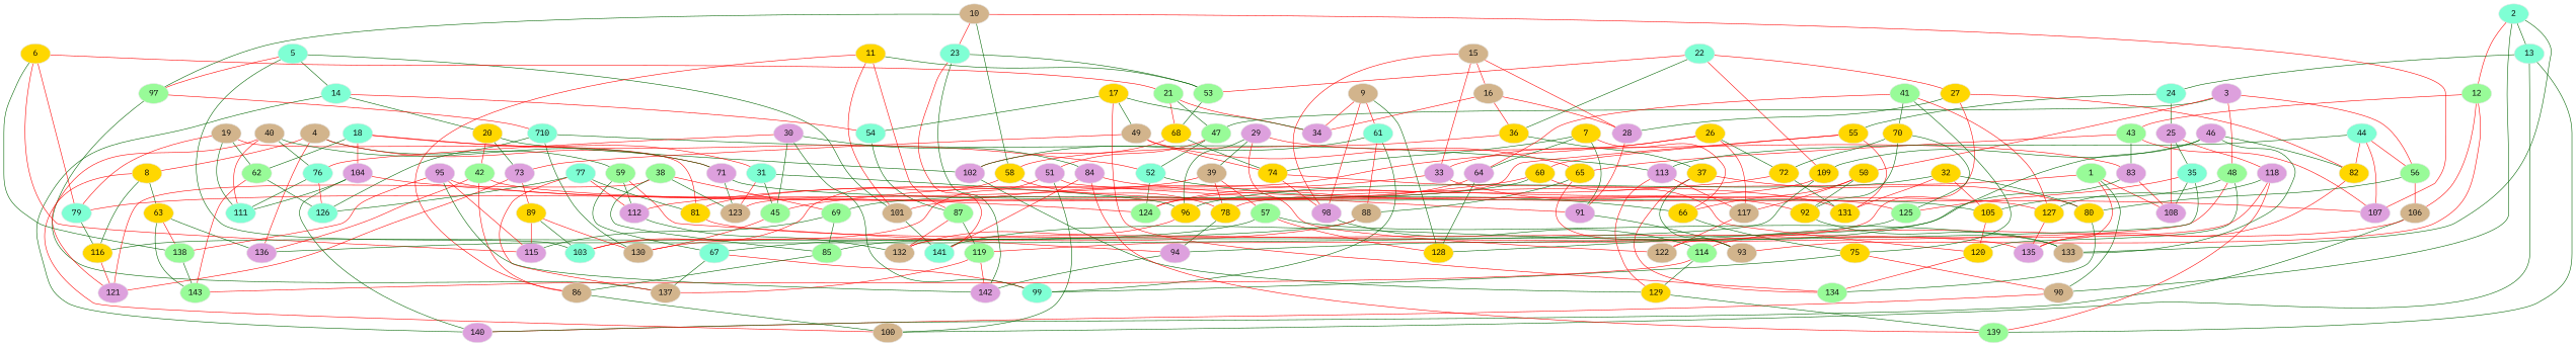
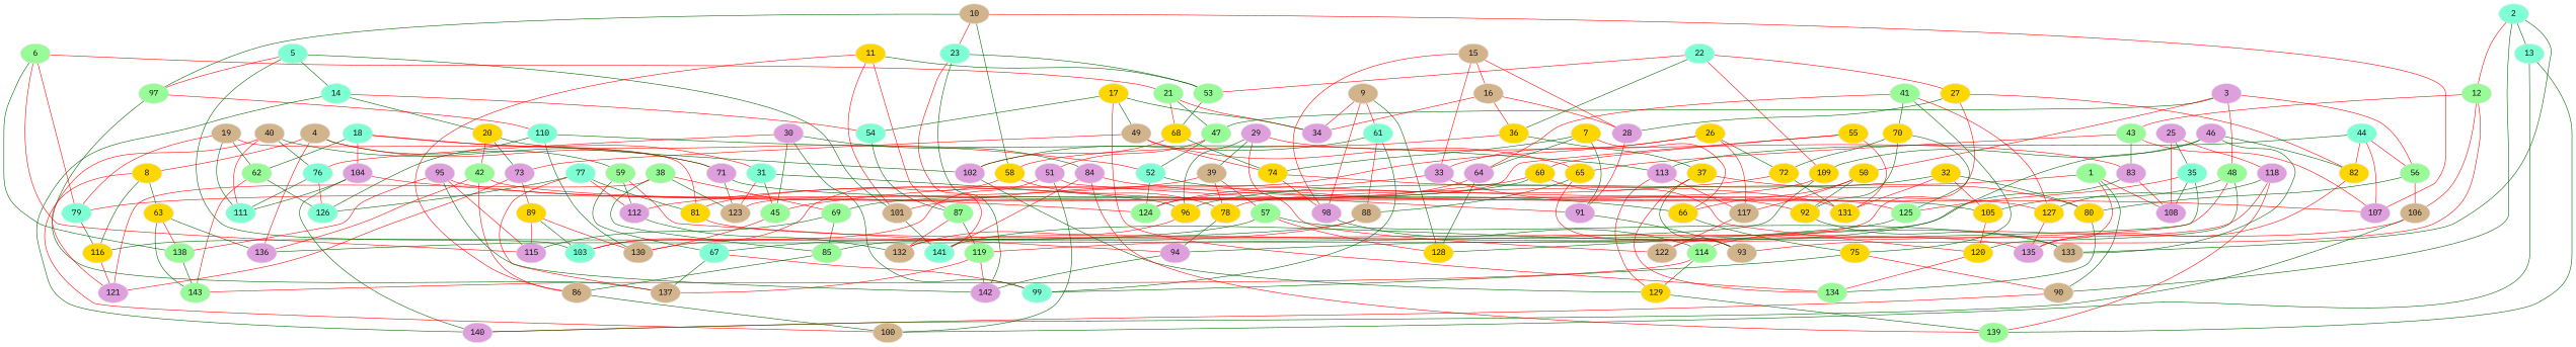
  graph {
    fontname="IBM Plex Mono"
    node [color=gray90 fillcolor=gold fontname="IBM Plex Mono" style=filled]
    edge [color=red fontname="IBM Plex Mono"]
    1 [fillcolor=palegreen]
    78
    90 [fillcolor=tan]
    108 [fillcolor=plum]
    135 [fillcolor=plum]
    94 [fillcolor=plum]
    140 [fillcolor=plum]
    2 [fillcolor=aquamarine]
    12 [fillcolor=palegreen]
    13 [fillcolor=aquamarine]
    133 [fillcolor=tan]
    43 [fillcolor=palegreen]
    93 [fillcolor=tan]
    106 [fillcolor=tan]
    100 [fillcolor=tan]
-   24 [fillcolor=aquamarine]
    139 [fillcolor=palegreen]
    3 [fillcolor=plum]
    47 [fillcolor=palegreen]
    48 [fillcolor=palegreen]
    50
    56 [fillcolor=palegreen]
    52 [fillcolor=aquamarine]
    51 [fillcolor=plum]
    105
    119 [fillcolor=palegreen]
    120
    66
    117 [fillcolor=tan]
    92
    80
    4 [fillcolor=tan]
    8
    59 [fillcolor=palegreen]
    71 [fillcolor=plum]
    136 [fillcolor=plum]
    63
    116
    67 [fillcolor=aquamarine]
    112 [fillcolor=plum]
    123 [fillcolor=tan]
    5 [fillcolor=aquamarine]
    14 [fillcolor=aquamarine]
    97 [fillcolor=palegreen]
    101 [fillcolor=tan]
    103 [fillcolor=aquamarine]
    54 [fillcolor=aquamarine]
    20
    137 [fillcolor=tan]
-   110 [fillcolor=aquamarine label=710]
+   110 [fillcolor=aquamarine]
    141 [fillcolor=aquamarine]
-   6
+   6 [fillcolor=palegreen]
    21 [fillcolor=palegreen]
    79 [fillcolor=aquamarine]
    115 [fillcolor=plum]
    138 [fillcolor=palegreen]
    34 [fillcolor=plum]
    68
    143 [fillcolor=palegreen]
    64 [fillcolor=plum]
    7
    91 [fillcolor=plum]
    74
    87 [fillcolor=palegreen]
    128
    124 [fillcolor=palegreen]
    75
    121 [fillcolor=plum]
    9 [fillcolor=tan]
    61 [fillcolor=aquamarine]
    98 [fillcolor=plum]
    102 [fillcolor=plum]
    99 [fillcolor=aquamarine]
    88 [fillcolor=tan]
    114 [fillcolor=palegreen]
    10 [fillcolor=tan]
    23 [fillcolor=aquamarine]
    58
    107 [fillcolor=plum]
    53 [fillcolor=palegreen]
    142 [fillcolor=plum]
    11
    86 [fillcolor=tan]
    132 [fillcolor=tan]
    83 [fillcolor=plum]
    65
    25 [fillcolor=plum]
    55
    42 [fillcolor=palegreen]
    73 [fillcolor=plum]
    15 [fillcolor=tan]
    16 [fillcolor=tan]
    28 [fillcolor=plum]
    33 [fillcolor=plum]
    36
    45 [fillcolor=palegreen]
    37
    17
    49 [fillcolor=tan]
    134 [fillcolor=palegreen]
    18 [fillcolor=aquamarine]
    31 [fillcolor=aquamarine]
    62 [fillcolor=palegreen]
    104 [fillcolor=plum]
    96
    126 [fillcolor=aquamarine]
    111 [fillcolor=aquamarine]
    19 [fillcolor=tan]
    81
    127
    89
    129
    22 [fillcolor=aquamarine]
    27
    109
    82
    35 [fillcolor=aquamarine]
    118 [fillcolor=plum]
    131
    60
    122 [fillcolor=tan]
    125 [fillcolor=palegreen]
    26
    72
    29 [fillcolor=plum]
    39 [fillcolor=tan]
    57 [fillcolor=palegreen]
    85 [fillcolor=palegreen]
    30 [fillcolor=plum]
    76 [fillcolor=aquamarine]
    84 [fillcolor=plum]
    130 [fillcolor=tan]
    32
    38 [fillcolor=palegreen]
    69 [fillcolor=palegreen]
    40 [fillcolor=tan]
    41 [fillcolor=palegreen]
    70
    44 [fillcolor=aquamarine]
    113 [fillcolor=plum]
    46 [fillcolor=plum]
    77 [fillcolor=aquamarine]
    95 [fillcolor=plum]
    1 -- 78
    1 -- 90 [color=darkgreen]
    1 -- 108
    1 -- 135
    78 -- 94 [color=darkgreen]
    90 -- 140
    94 -- 142 [color=darkgreen]
    2 -- 90 [color=darkgreen]
    2 -- 12
    2 -- 13 [color=darkgreen]
    2 -- 133 [color=darkgreen]
    12 -- 43
    12 -- 93
    12 -- 106
    13 -- 100 [color=darkgreen]
-   13 -- 24 [color=darkgreen]
    13 -- 139 [color=darkgreen]
    43 -- 107
    43 -- 83 [color=darkgreen]
    43 -- 65
    106 -- 140 [color=darkgreen]
    106 -- 114
-   24 -- 25 [color=darkgreen]
-   24 -- 55 [color=darkgreen]
    3 -- 47 [color=darkgreen]
    3 -- 48
    3 -- 50
    3 -- 56
    47 -- 52 [color=darkgreen]
    47 -- 51
    48 -- 105 [color=darkgreen]
    48 -- 119
    48 -- 120 [color=darkgreen]
    50 -- 66
    50 -- 117
    50 -- 92 [color=darkgreen]
    56 -- 106
    56 -- 80 [color=darkgreen]
    52 -- 66 [color=darkgreen]
    52 -- 124 [color=darkgreen]
    51 -- 100 [color=darkgreen]
    51 -- 103
    51 -- 91
    105 -- 120
    119 -- 137
    119 -- 142
    120 -- 134
    66 -- 75 [color=darkgreen]
    117 -- 122
    92 -- 133 [color=darkgreen]
    80 -- 134 [color=darkgreen]
    4 -- 8
    4 -- 59 [color=darkgreen]
    4 -- 71
    4 -- 136
    8 -- 100
    8 -- 63 [color=darkgreen]
    8 -- 116 [color=darkgreen]
    59 -- 94
    59 -- 67 [color=darkgreen]
    59 -- 112 [color=darkgreen]
    71 -- 105 [color=darkgreen]
    71 -- 123 [color=darkgreen]
    63 -- 136 [color=darkgreen]
    63 -- 138
    63 -- 143 [color=darkgreen]
    116 -- 121
    67 -- 137 [color=darkgreen]
    67 -- 99
    112 -- 132 [color=darkgreen]
    5 -- 14 [color=darkgreen]
    5 -- 97
    5 -- 101 [color=darkgreen]
    5 -- 103 [color=darkgreen]
    14 -- 140 [color=darkgreen]
    14 -- 54
    14 -- 20 [color=darkgreen]
    97 -- 137 [color=darkgreen]
    97 -- 110
    101 -- 141 [color=darkgreen]
    54 -- 87 [color=darkgreen]
    20 -- 102 [color=darkgreen]
    20 -- 42
    20 -- 73 [color=darkgreen]
    110 -- 126 [color=darkgreen]
    110 -- 130 [color=darkgreen]
    110 -- 113 [color=darkgreen]
    6 -- 21
    6 -- 79
    6 -- 115
    6 -- 138 [color=darkgreen]
    21 -- 47 [color=darkgreen]
    21 -- 34
    21 -- 68
    79 -- 116 [color=darkgreen]
    138 -- 143 [color=darkgreen]
    68 -- 74 [color=darkgreen]
    68 -- 102
    64 -- 128 [color=darkgreen]
    64 -- 124
    7 -- 66
    7 -- 64 [color=darkgreen]
    7 -- 91 [color=darkgreen]
    7 -- 74 [color=darkgreen]
    91 -- 93 [color=darkgreen]
    74 -- 98
    74 -- 131
    87 -- 119 [color=darkgreen]
    87 -- 132
    75 -- 90
    75 -- 99 [color=darkgreen]
    9 -- 34
    9 -- 128 [color=darkgreen]
    9 -- 61
    9 -- 98
    61 -- 102 [color=darkgreen]
    61 -- 99 [color=darkgreen]
    61 -- 88
    98 -- 114 [color=darkgreen]
    102 -- 129 [color=darkgreen]
    88 -- 116 [color=darkgreen]
    88 -- 130
    114 -- 143
    114 -- 129 [color=darkgreen]
    10 -- 97 [color=darkgreen]
    10 -- 23
    10 -- 58 [color=darkgreen]
    10 -- 107
    23 -- 141
    23 -- 53 [color=darkgreen]
    23 -- 142 [color=darkgreen]
    58 -- 78
    58 -- 103
    53 -- 68 [color=darkgreen]
    11 -- 101
    11 -- 87
    11 -- 53 [color=darkgreen]
    11 -- 86
    86 -- 100 [color=darkgreen]
    83 -- 108
    83 -- 85 [color=darkgreen]
    65 -- 93
    65 -- 88 [color=darkgreen]
    25 -- 108
    25 -- 35 [color=darkgreen]
    25 -- 118
    55 -- 123
    55 -- 131
    55 -- 60
    42 -- 136
    42 -- 86
    42 -- 127
    73 -- 121
    73 -- 89
    15 -- 98
    15 -- 16
    15 -- 28
    15 -- 33
    16 -- 34
    16 -- 28
    16 -- 36
    28 -- 91
    33 -- 92
    33 -- 45
    36 -- 58
    36 -- 37 [color=darkgreen]
    45 -- 130
    37 -- 93 [color=darkgreen]
    37 -- 80
    37 -- 134
    17 -- 54 [color=darkgreen]
    17 -- 34 [color=darkgreen]
    17 -- 49 [color=darkgreen]
    17 -- 134
    49 -- 74
    49 -- 65
    49 -- 73
    18 -- 52
    18 -- 31
    18 -- 62 [color=darkgreen]
    18 -- 104
    31 -- 123
    31 -- 45 [color=darkgreen]
    31 -- 96 [color=darkgreen]
    62 -- 143
    62 -- 126 [color=darkgreen]
    104 -- 140 [color=darkgreen]
    104 -- 124
    104 -- 111 [color=darkgreen]
    96 -- 132
    19 -- 79
    19 -- 62 [color=darkgreen]
    19 -- 111 [color=darkgreen]
    19 -- 81
    81 -- 135
    127 -- 135
    89 -- 103 [color=darkgreen]
    89 -- 115
    89 -- 130
    129 -- 139 [color=darkgreen]
    22 -- 53
    22 -- 36 [color=darkgreen]
    22 -- 27
    22 -- 109
    27 -- 132
    27 -- 28 [color=darkgreen]
    27 -- 82
    109 -- 136 [color=darkgreen]
    109 -- 124
    82 -- 135
    35 -- 108 [color=darkgreen]
    35 -- 94 [color=darkgreen]
    35 -- 125
    118 -- 139
    118 -- 127 [color=darkgreen]
    118 -- 122
    60 -- 120
    60 -- 112
    60 -- 69 [color=darkgreen]
    125 -- 128 [color=darkgreen]
    26 -- 117
    26 -- 33
    26 -- 81
    26 -- 72 [color=darkgreen]
    72 -- 101
    72 -- 131 [color=darkgreen]
    29 -- 83
    29 -- 96 [color=darkgreen]
    29 -- 122
    29 -- 39 [color=darkgreen]
    39 -- 78
    39 -- 79
    39 -- 57
    57 -- 133 [color=darkgreen]
    57 -- 67 [color=darkgreen]
    57 -- 128
    85 -- 86 [color=darkgreen]
    30 -- 99 [color=darkgreen]
    30 -- 45 [color=darkgreen]
    30 -- 76
    30 -- 84 [color=darkgreen]
    76 -- 126
    76 -- 111 [color=darkgreen]
    84 -- 139
    84 -- 141
    84 -- 107
    32 -- 105
    32 -- 80 [color=darkgreen]
    32 -- 96 [color=darkgreen]
    32 -- 131
    38 -- 123 [color=darkgreen]
    38 -- 121
    38 -- 85 [color=darkgreen]
    38 -- 69
    69 -- 115 [color=darkgreen]
    69 -- 85 [color=darkgreen]
    40 -- 71 [color=darkgreen]
    40 -- 121
    40 -- 111
    40 -- 76 [color=darkgreen]
    41 -- 64
    41 -- 75 [color=darkgreen]
    41 -- 127
    41 -- 70 [color=darkgreen]
    70 -- 92 [color=darkgreen]
    70 -- 125 [color=darkgreen]
    70 -- 72 [color=darkgreen]
    44 -- 56
    44 -- 107
    44 -- 82
    44 -- 113 [color=darkgreen]
    113 -- 117
    113 -- 129
    46 -- 133 [color=darkgreen]
    46 -- 141 [color=darkgreen]
    46 -- 109 [color=darkgreen]
    46 -- 82 [color=darkgreen]
    77 -- 112
    77 -- 137
    77 -- 126 [color=darkgreen]
    77 -- 81 [color=darkgreen]
    95 -- 115
    95 -- 138
    95 -- 142 [color=darkgreen]
    95 -- 125
  }
